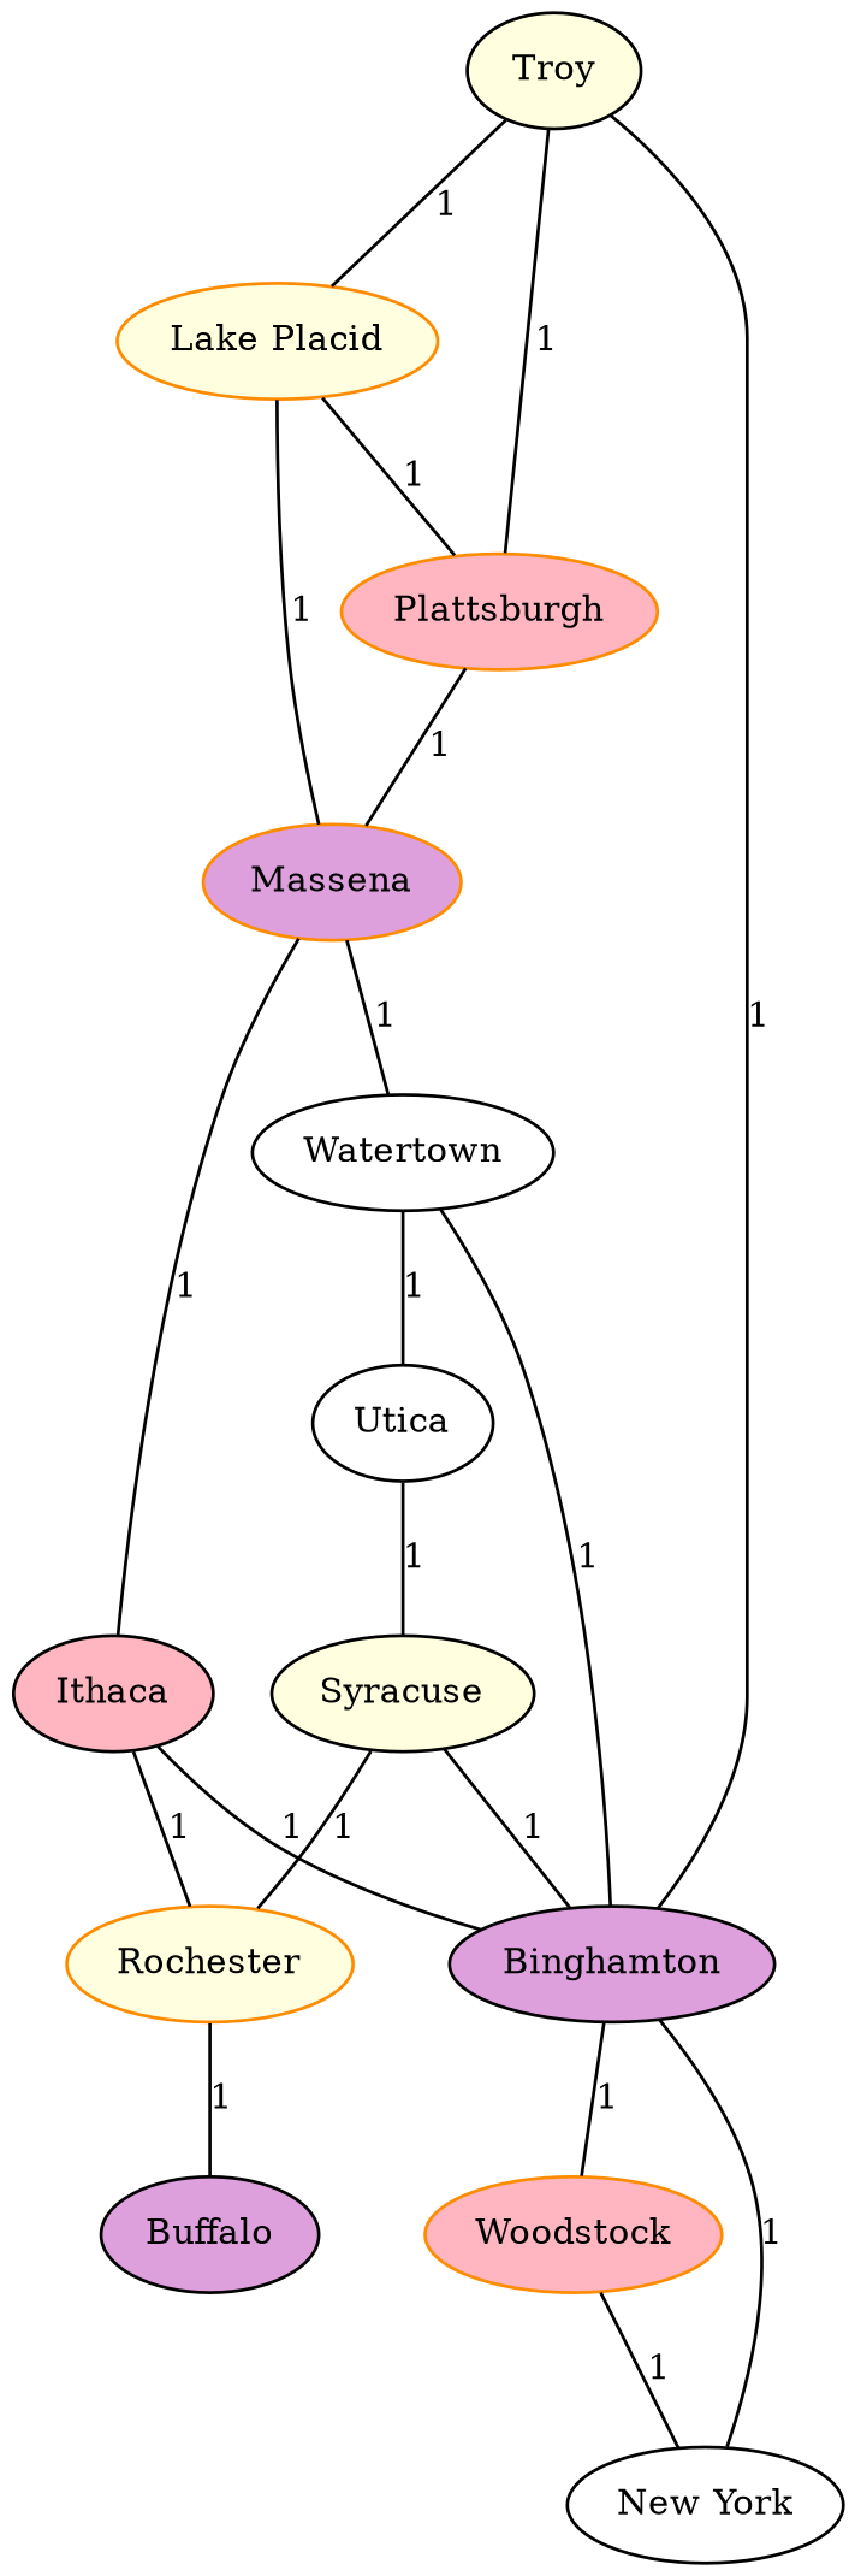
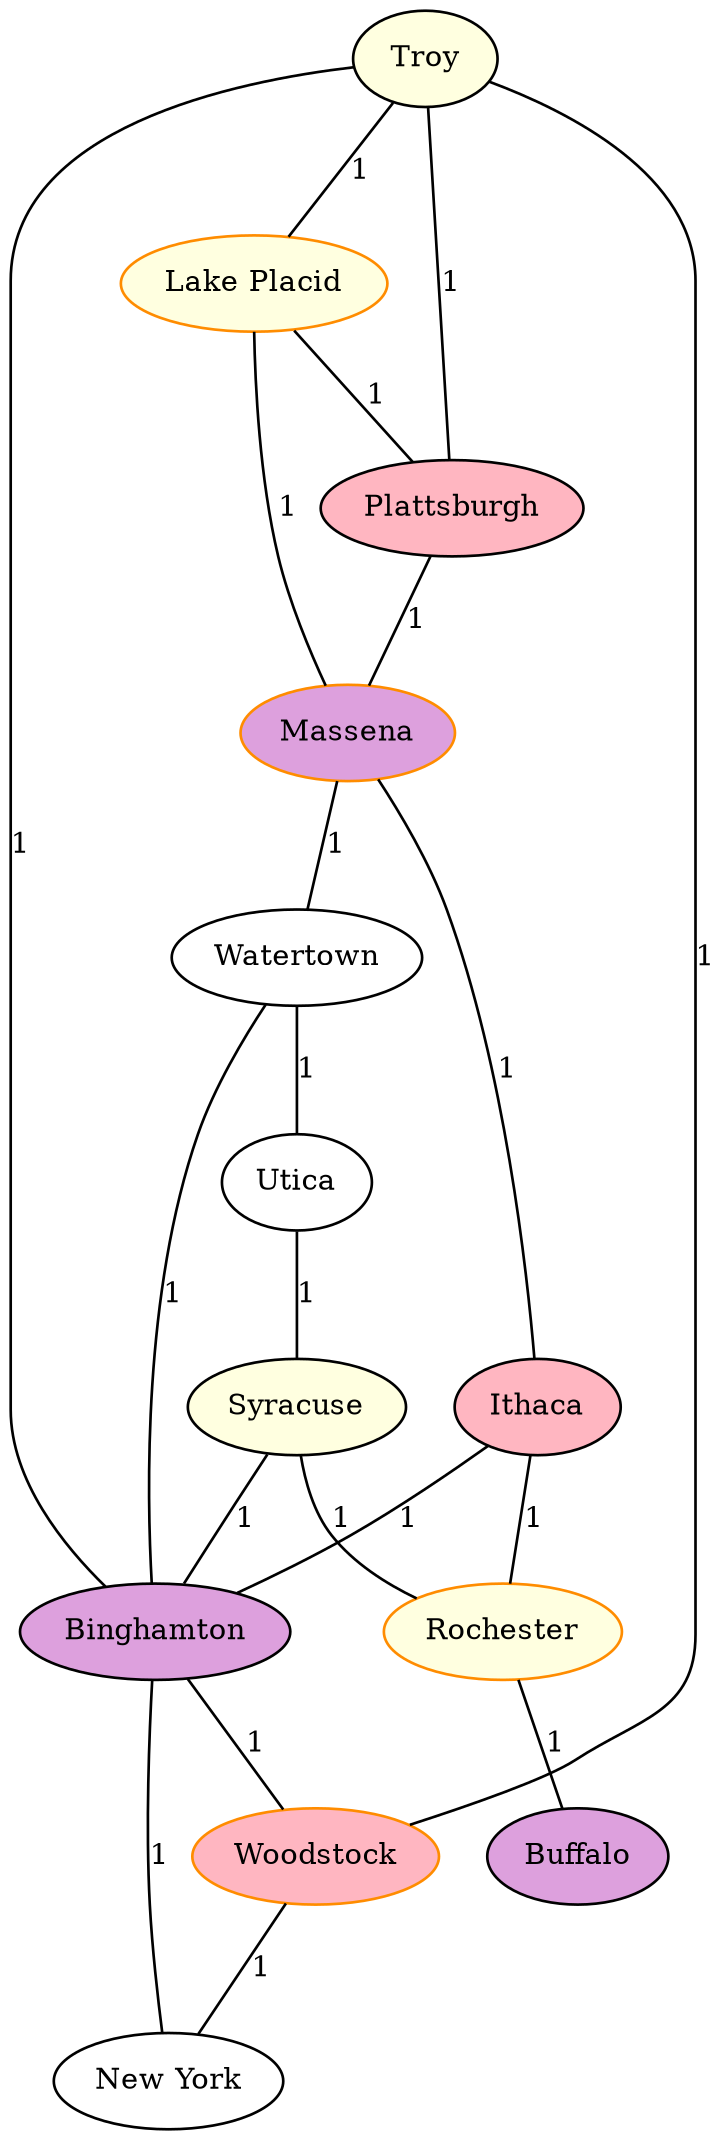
  graph {
    node [color=black fillcolor=lightyellow fontsize=11 style=filled]
    edge [fontsize=11]
    n1 [label=Troy]
    n2 [color=darkorange label="Lake Placid"]
-   n3 [color=darkorange fillcolor=lightpink label=Plattsburgh]
+   n3 [fillcolor=lightpink label=Plattsburgh]
    n4 [color=darkorange fillcolor=plum label=Massena]
    n5 [fillcolor=white label=Utica]
    n6 [label=Syracuse]
    n7 [fillcolor=white label=Watertown]
    n8 [fillcolor=lightpink label=Ithaca]
    n9 [fillcolor=plum label=Binghamton]
    n10 [color=darkorange label=Rochester]
    n11 [fillcolor=plum label=Buffalo]
    n12 [color=darkorange fillcolor=lightpink label=Woodstock]
    n13 [fillcolor=white label="New York"]
    n1 -- n2 [label=1]
    n1 -- n3 [label=1]
    n2 -- n3 [label=1]
    n2 -- n4 [label=1]
    n3 -- n4 [label=1]
    n4 -- n7 [label=1]
    n4 -- n8 [label=1]
    n5 -- n6 [label=1]
    n6 -- n9 [label=1]
    n6 -- n10 [label=1]
    n7 -- n5 [label=1]
    n7 -- n9 [label=1]
    n8 -- n9 [label=1]
    n8 -- n10 [label=1]
    n9 -- n1 [label=1]
    n9 -- n12 [label=1]
    n9 -- n13 [label=1]
    n10 -- n11 [label=1]
+   n12 -- n1 [label=1]
    n12 -- n13 [label=1]
  }
